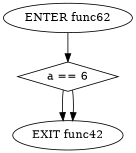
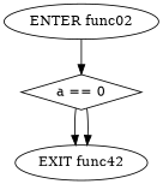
  digraph {
-   n1 [label="ENTER func62"]
-   n2 [label="a == 6" shape=diamond]
+   n1 [label="ENTER func02"]
+   n2 [label="a == 0" shape=diamond]
    n3 [label="EXIT func42"]
    n1 -> n2
    n2 -> n3
    n2 -> n3
  }
